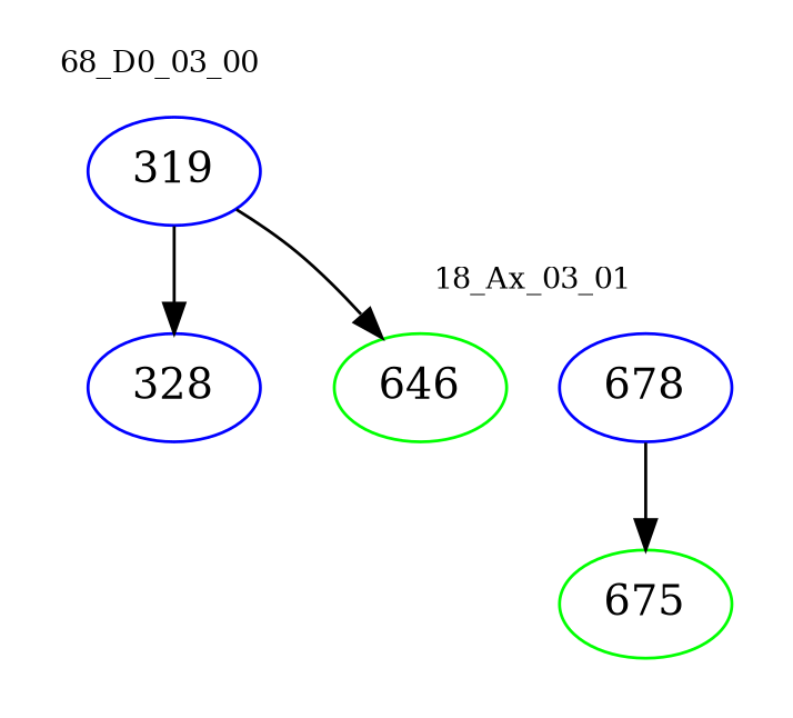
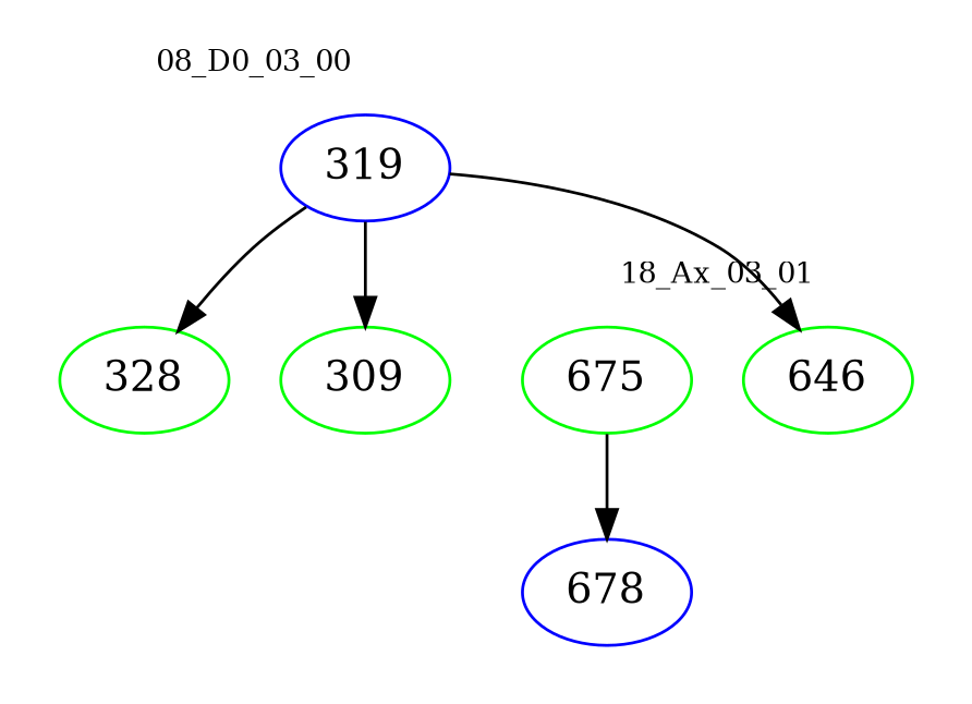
  digraph {
    node [color=green]
    edge [color=black]
    n1 [color=blue label=678]
    n2 [label=646]
    n3 [label=675]
    n4 [color=blue label=319]
-   n5 [color=blue label=328]
+   n5 [label=328]
+   n6 [label=309]
    subgraph cluster_1 {
      color=white
      fontsize=10
      label="18_Ax_03_01"
      n1
      n2
      n3
    }
    subgraph cluster_2 {
      color=white
      fontsize=10
-     label="68_D0_03_00"
+     label="08_D0_03_00"
      n4
      n5
+     n6
    }
-   n1 -> n3
+   n3 -> n1
    n4 -> n2
    n4 -> n5
+   n4 -> n6
  }
